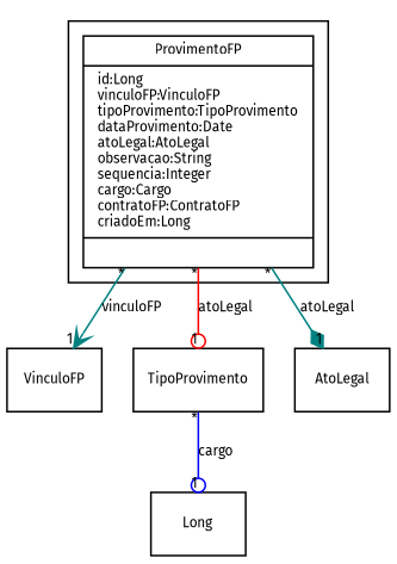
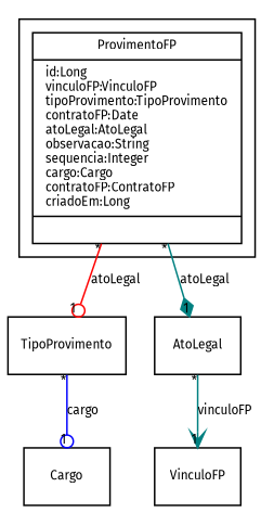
  digraph {
    fontname="Fira Sans"
    fontsize=8
    node [fontname="Fira Sans" fontsize=8 shape=record]
    edge [arrowhead=odot color=teal fontname="Fira Sans" fontsize=8 headlabel=1 taillabel="*"]
-   n1 [label="{ProvimentoFP|id:Long\lvinculoFP:VinculoFP\ltipoProvimento:TipoProvimento\ldataProvimento:Date\latoLegal:AtoLegal\lobservacao:String\lsequencia:Integer\lcargo:Cargo\lcontratoFP:ContratoFP\lcriadoEm:Long\l|\l}"]
+   n1 [label="{ProvimentoFP|id:Long\lvinculoFP:VinculoFP\ltipoProvimento:TipoProvimento\lcontratoFP:Date\latoLegal:AtoLegal\lobservacao:String\lsequencia:Integer\lcargo:Cargo\lcontratoFP:ContratoFP\lcriadoEm:Long\l|\l}"]
    VinculoFP
    TipoProvimento
    AtoLegal
-   Cargo [label=Long]
+   Cargo
    subgraph cluster_1 {
      n1
    }
-   n1 -> VinculoFP [arrowhead=vee label=vinculoFP]
+   AtoLegal -> VinculoFP [arrowhead=vee label=vinculoFP]
    n1 -> TipoProvimento [color=red label=atoLegal]
    n1 -> AtoLegal [arrowhead=diamond label=atoLegal]
    TipoProvimento -> Cargo [color=blue label=cargo]
  }
